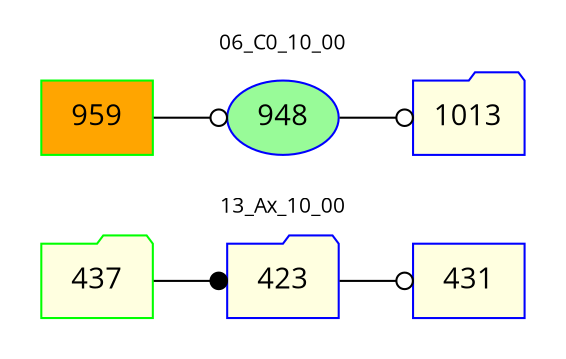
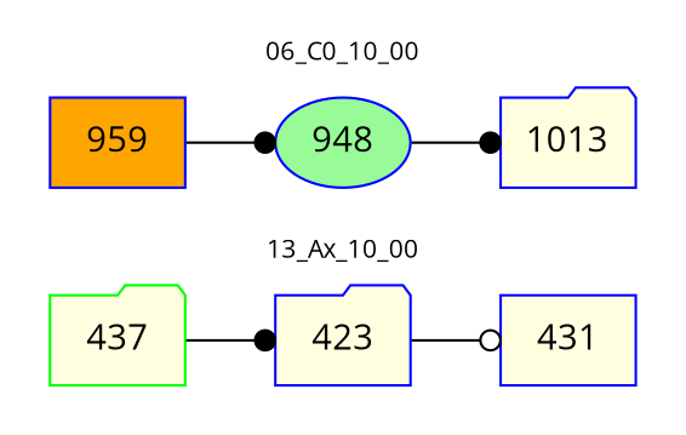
  digraph {
    fontname="Open Sans"
    rankdir=LR
    node [color=blue fillcolor=lightyellow fontname="Open Sans" shape=folder style=filled]
    edge [arrowhead=dot color=black fontname="Open Sans"]
    n1 [color=green label=437]
    n2 [label=423]
    n3 [label=431 shape=box]
-   n4 [color=green fillcolor=orange label=959 shape=box]
+   n4 [fillcolor=orange label=959 shape=box]
    n5 [fillcolor=palegreen label=948 shape=ellipse]
    n6 [label=1013]
    subgraph cluster_1 {
      color=white
      fontsize=10
      label="13_Ax_10_00"
      n1
      n2
      n3
    }
    subgraph cluster_2 {
      color=white
      fontsize=10
      label="06_C0_10_00"
      n4
      n5
      n6
    }
    n1 -> n2
    n2 -> n3 [arrowhead=odot]
-   n4 -> n5 [arrowhead=odot]
-   n5 -> n6 [arrowhead=odot]
+   n4 -> n5
+   n5 -> n6
  }
